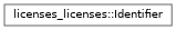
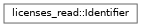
  digraph {
    rankdir=LR
-   n1 [color=grey40 fillcolor=white fontname=Helvetica fontsize=10 height=0.2 label="licenses_licenses::Identifier" shape=box style=filled width=0.4]
+   n1 [color=grey40 fillcolor=white fontname=Helvetica fontsize=10 height=0.2 label="licenses_read::Identifier" shape=box style=filled width=0.4]
  }
